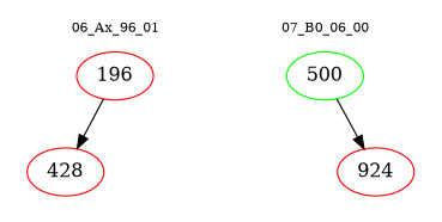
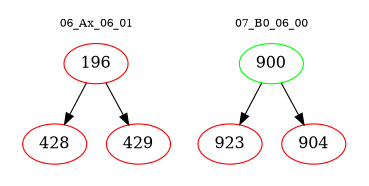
  digraph {
    node [color=red]
    edge [color=black]
    n1 [label=196]
    n2 [label=428]
-   n4 [color=green label=500]
-   n6 [label=924]
+   n3 [label=429]
+   n4 [color=green label=900]
+   n5 [label=923]
+   n6 [label=904]
    subgraph cluster_1 {
      color=white
      fontsize=10
-     label="06_Ax_96_01"
+     label="06_Ax_06_01"
      n1
      n2
+     n3
    }
    subgraph cluster_2 {
      color=white
      fontsize=10
      label="07_B0_06_00"
      n4
+     n5
      n6
    }
    n1 -> n2
+   n1 -> n3
+   n4 -> n5
    n4 -> n6
  }
